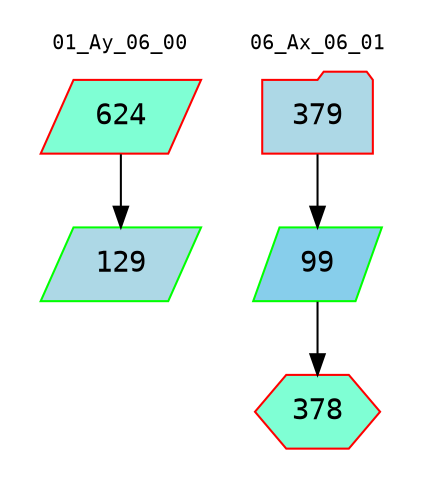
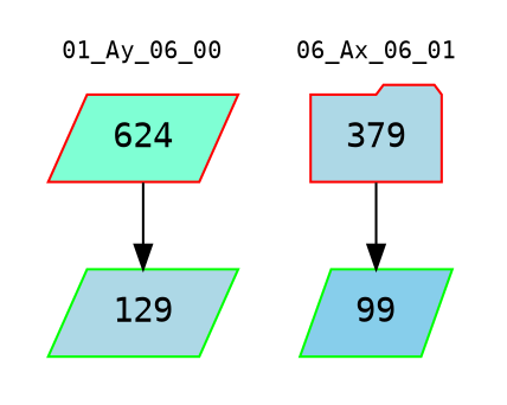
  digraph {
    fontname="DejaVu Sans Mono"
    node [color=red fillcolor=aquamarine fontname="DejaVu Sans Mono" shape=parallelogram style=filled]
    edge [color=black fontname="DejaVu Sans Mono"]
    n1 [label=624]
    n2 [color=green fillcolor=lightblue label=129]
    n3 [fillcolor=lightblue label=379 shape=folder]
    n4 [color=green fillcolor=skyblue label=99]
-   n5 [label=378 shape=hexagon]
    subgraph cluster_1 {
      color=white
      fontsize=10
      label="01_Ay_06_00"
      n1
      n2
    }
    subgraph cluster_2 {
      color=white
      fontsize=10
      label="06_Ax_06_01"
      n3
      n4
-     n5
    }
    n1 -> n2
    n3 -> n4
-   n4 -> n5
  }
